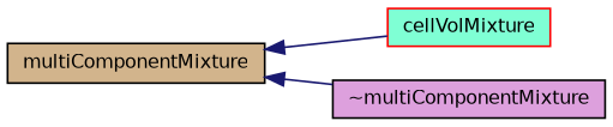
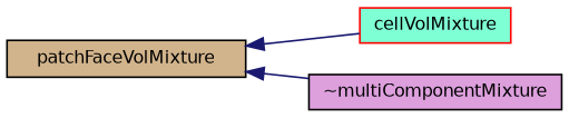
  digraph {
    rankdir=LR
    node [color=black fontname=Helvetica fontsize=10 shape=record style=filled]
    edge [color=midnightblue dir=back fontname=Helvetica fontsize=10 labelfontname=Helvetica labelfontsize=10 style=solid]
-   n1 [fillcolor=tan fontcolor=black height=0.2 label=multiComponentMixture width=0.4]
+   n1 [fillcolor=tan fontcolor=black height=0.2 label=patchFaceVolMixture width=0.4]
    n2 [color=red fillcolor=aquamarine height=0.2 label=cellVolMixture width=0.4]
    n3 [fillcolor=plum height=0.2 label="~multiComponentMixture" width=0.4]
    n1 -> n2
    n1 -> n3
  }
